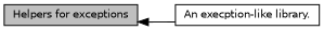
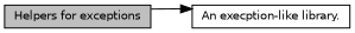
  digraph {
    rankdir=LR
    node [color=black fontname=Helvetica fontsize=10 shape=record style=filled]
    n1 [fillcolor=grey75 fontcolor=black height=0.2 label="Helpers for exceptions" width=0.4]
    n2 [fillcolor=white height=0.2 label="An execption-like library." width=0.4]
-   n1 -> n2 [dir=back fontname=Helvetica fontsize=10 labelfontname=Helvetica labelfontsize=10 shape=plaintext style=solid]
+   n2 -> n1 [dir=back fontname=Helvetica fontsize=10 labelfontname=Helvetica labelfontsize=10 shape=plaintext style=solid]
  }
